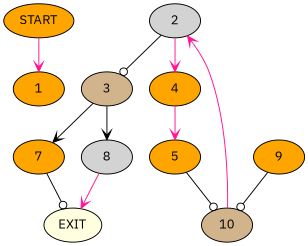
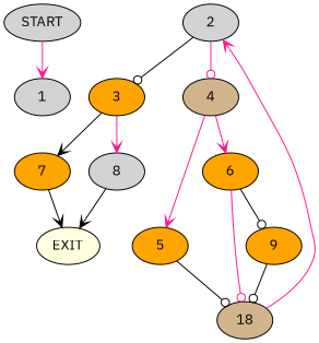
  digraph {
    fontname="IBM Plex Sans"
    node [fillcolor=orange fontname="IBM Plex Sans" style=filled]
    edge [arrowhead=vee color=deeppink fontname="IBM Plex Sans"]
-   n1 [label=START]
-   1
+   n1 [fillcolor=lightgrey label=START]
+   1 [fillcolor=lightgrey]
    n3 [fillcolor=lightyellow label=EXIT]
    2 [fillcolor=lightgrey]
-   3 [fillcolor=tan]
-   4
+   3
+   4 [fillcolor=tan]
    7
    8 [fillcolor=lightgrey]
    5
-   10 [fillcolor=tan]
+   6
+   10 [fillcolor=tan label=18]
    9
    n1 -> 1
    2 -> 3 [arrowhead=odot color=black]
-   2 -> 4
+   2 -> 4 [arrowhead=odot]
    3 -> 7 [color=black]
-   3 -> 8 [color=black]
+   3 -> 8
    4 -> 5
-   7 -> n3 [arrowhead=odot color=black]
-   8 -> n3
+   4 -> 6
+   7 -> n3 [color=black]
+   8 -> n3 [color=black]
    5 -> 10 [arrowhead=odot color=black]
+   6 -> 10 [arrowhead=odot]
+   6 -> 9 [arrowhead=odot color=black]
    10 -> 2
    9 -> 10 [arrowhead=odot color=black]
  }
